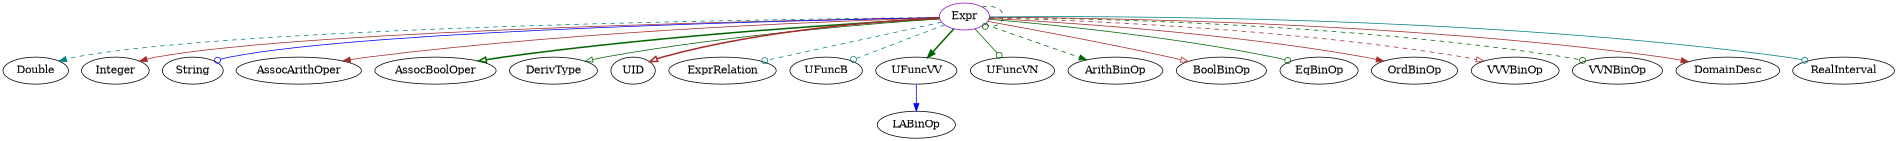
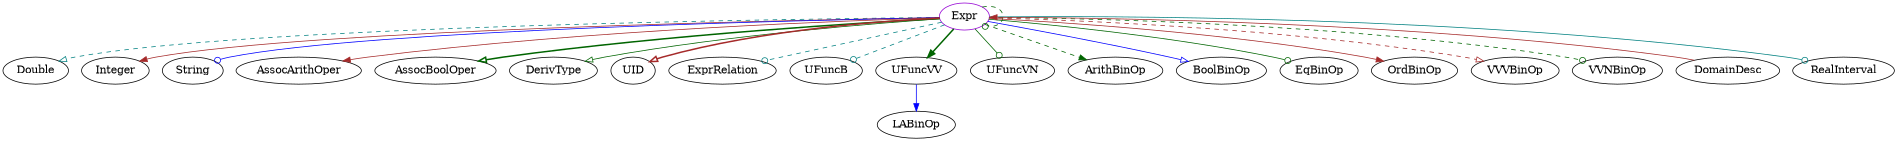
  digraph {
    edge [arrowhead=odot color=darkgreen style=solid]
    n1 [color=darkviolet label=Expr shape=oval]
    Double
    Integer
    String
    AssocArithOper
    AssocBoolOper
    DerivType
    UID
    ExprRelation
    UFuncB
    UFuncVV
    UFuncVN
    ArithBinOp
    BoolBinOp
    EqBinOp
    OrdBinOp
    VVVBinOp
    VVNBinOp
    DomainDesc
    RealInterval
    LABinOp
    n1 -> n1 [style=dashed]
-   n1 -> Double [arrowhead=normal color=teal style=dashed]
+   n1 -> Double [arrowhead=onormal color=teal style=dashed]
    n1 -> Integer [arrowhead=normal color=brown]
    n1 -> String [color=blue]
    n1 -> AssocArithOper [arrowhead=normal color=brown]
    n1 -> AssocBoolOper [arrowhead=onormal style=bold]
    n1 -> DerivType [arrowhead=onormal]
    n1 -> UID [arrowhead=onormal color=brown style=bold]
    n1 -> ExprRelation [color=teal style=dashed]
    n1 -> UFuncB [color=teal style=dashed]
    n1 -> UFuncVV [arrowhead=normal style=bold]
    n1 -> UFuncVN
    n1 -> ArithBinOp [arrowhead=normal style=dashed]
-   n1 -> BoolBinOp [arrowhead=onormal color=brown]
+   n1 -> BoolBinOp [arrowhead=onormal color=blue]
    n1 -> EqBinOp
    n1 -> OrdBinOp [arrowhead=normal color=brown]
    n1 -> VVVBinOp [arrowhead=onormal color=brown style=dashed]
    n1 -> VVNBinOp [style=dashed]
-   n1 -> DomainDesc [arrowhead=normal color=brown]
+   DomainDesc -> n1 [arrowhead=normal color=brown]
    n1 -> RealInterval [color=teal]
    UFuncVV -> LABinOp [arrowhead=normal color=blue]
  }
